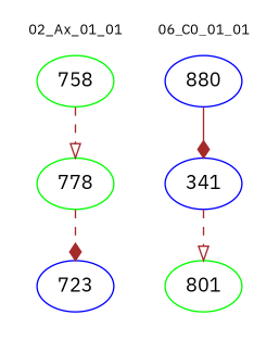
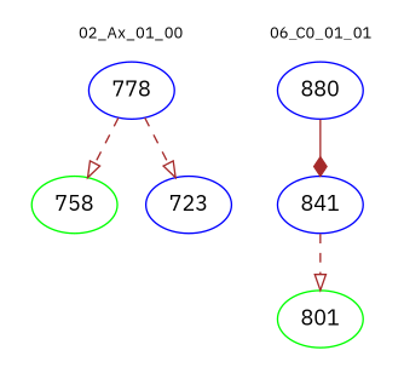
  digraph {
    fontname="IBM Plex Sans"
    node [color=blue fontname="IBM Plex Sans"]
    edge [arrowhead=onormal color=brown fontname="IBM Plex Sans" style=dashed]
-   n1 [color=green label=778]
+   n1 [label=778]
    n2 [color=green label=758]
    n3 [label=723]
-   n4 [label=341]
+   n4 [label=841]
    n5 [color=green label=801]
    n6 [label=880]
    subgraph cluster_1 {
      color=white
      fontsize=10
-     label="02_Ax_01_01"
+     label="02_Ax_01_00"
      n1
      n2
      n3
    }
    subgraph cluster_2 {
      color=white
      fontsize=10
      label="06_C0_01_01"
      n4
      n5
      n6
    }
-   n2 -> n1
-   n1 -> n3 [arrowhead=diamond]
+   n1 -> n2
+   n1 -> n3
    n4 -> n5
    n6 -> n4 [arrowhead=diamond style=solid]
  }
